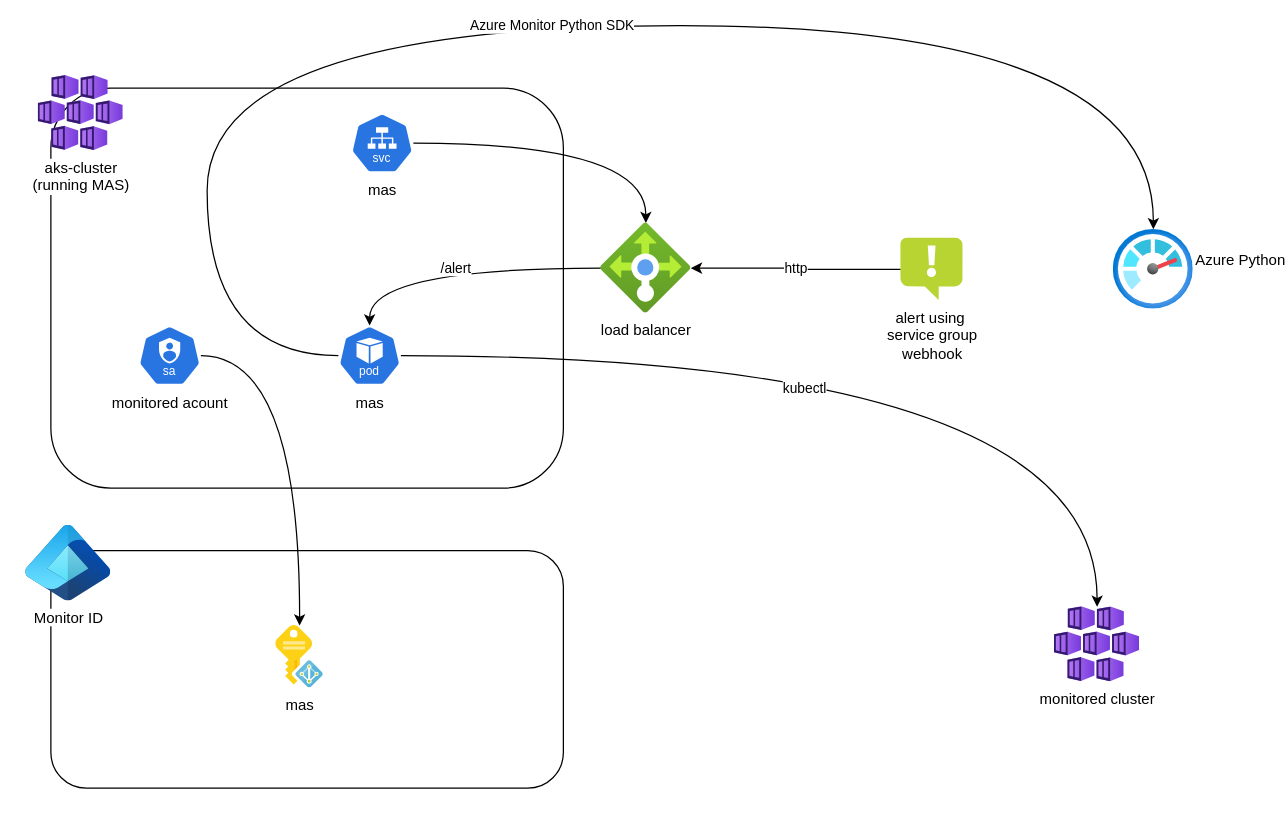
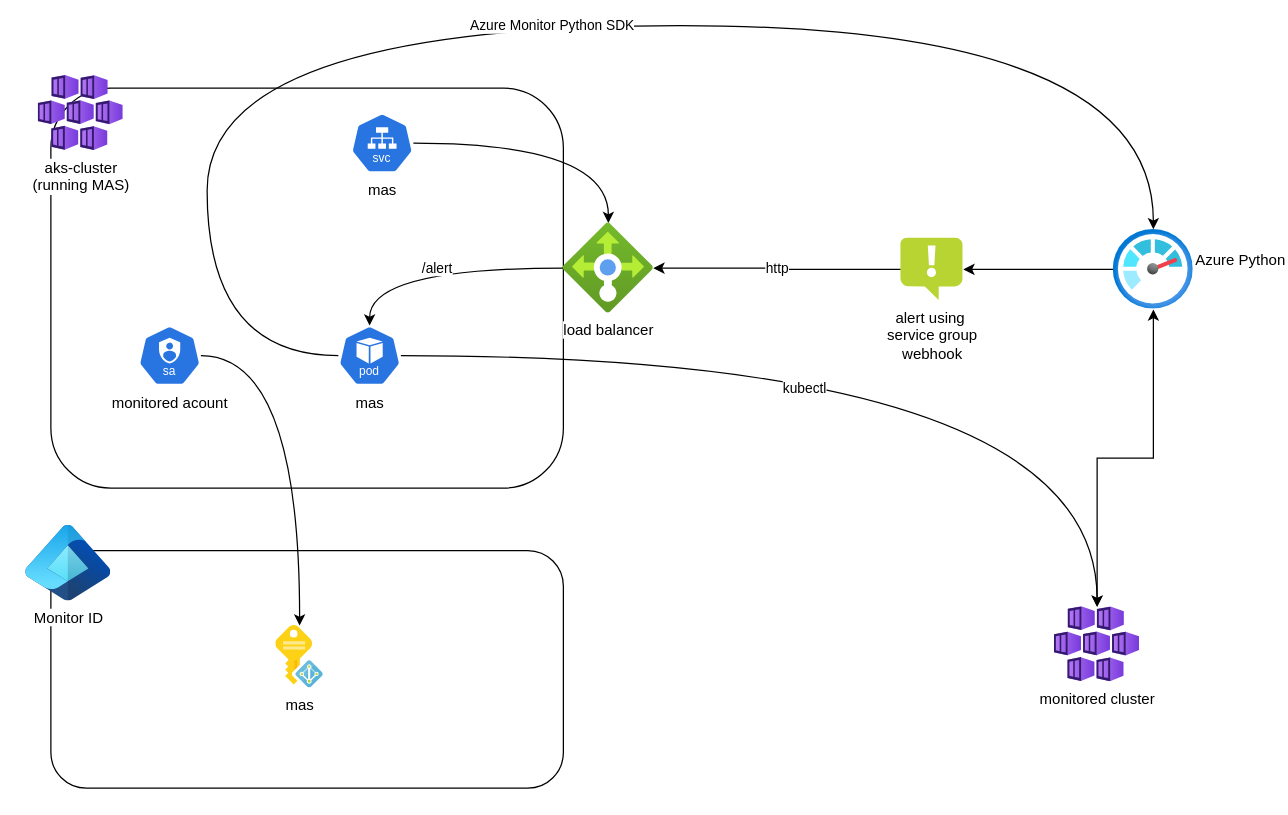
  <mxCell id="0" />
  <mxCell id="1" parent="0" />
  <mxCell id="2" value="" style="rounded=1;whiteSpace=wrap;html=1;" vertex="1" parent="1"><mxGeometry x="40" y="440" width="410" height="190" as="geometry" /></mxCell>
  <mxCell id="3" value="" style="rounded=1;whiteSpace=wrap;html=1;" vertex="1" parent="1"><mxGeometry x="40" y="70" width="410" height="320" as="geometry" /></mxCell>
  <mxCell id="4" value="aks-cluster&lt;div&gt;(running MAS)&lt;/div&gt;" style="image;aspect=fixed;html=1;points=[];align=center;fontSize=12;image=img/lib/azure2/compute/Kubernetes_Services.svg;" vertex="1" parent="1"><mxGeometry x="30" y="60" width="68" height="60" as="geometry" /></mxCell>
  <mxCell id="5" value="Azure Monitor Python SDK" style="edgeStyle=orthogonalEdgeStyle;rounded=0;orthogonalLoop=1;jettySize=auto;html=1;curved=1;" edge="1" parent="1" source="7" target="16"><mxGeometry relative="1" as="geometry"><Array as="points"><mxPoint x="165" y="20" /><mxPoint x="922" y="20" /></Array></mxGeometry></mxCell>
  <mxCell id="6" value="kubectl" style="edgeStyle=orthogonalEdgeStyle;rounded=0;orthogonalLoop=1;jettySize=auto;html=1;curved=1;" edge="1" parent="1" source="7" target="19"><mxGeometry x="-0.148" y="-26" relative="1" as="geometry"><mxPoint as="offset" /></mxGeometry></mxCell>
  <mxCell id="7" value="mas" style="aspect=fixed;sketch=0;html=1;dashed=0;whitespace=wrap;verticalLabelPosition=bottom;verticalAlign=top;fillColor=#2875E2;strokeColor=#ffffff;points=[[0.005,0.63,0],[0.1,0.2,0],[0.9,0.2,0],[0.5,0,0],[0.995,0.63,0],[0.72,0.99,0],[0.5,1,0],[0.28,0.99,0]];shape=mxgraph.kubernetes.icon2;kubernetesLabel=1;prIcon=pod" vertex="1" parent="1"><mxGeometry x="270" y="260" width="50" height="48" as="geometry" /></mxCell>
  <mxCell id="8" style="edgeStyle=orthogonalEdgeStyle;rounded=0;orthogonalLoop=1;jettySize=auto;html=1;curved=1;" edge="1" parent="1" source="9" target="13"><mxGeometry relative="1" as="geometry" /></mxCell>
  <mxCell id="9" value="mas" style="aspect=fixed;sketch=0;html=1;dashed=0;whitespace=wrap;verticalLabelPosition=bottom;verticalAlign=top;fillColor=#2875E2;strokeColor=#ffffff;points=[[0.005,0.63,0],[0.1,0.2,0],[0.9,0.2,0],[0.5,0,0],[0.995,0.63,0],[0.72,0.99,0],[0.5,1,0],[0.28,0.99,0]];shape=mxgraph.kubernetes.icon2;kubernetesLabel=1;prIcon=svc" vertex="1" parent="1"><mxGeometry x="280" y="90" width="50" height="48" as="geometry" /></mxCell>
  <mxCell id="10" style="edgeStyle=orthogonalEdgeStyle;rounded=0;orthogonalLoop=1;jettySize=auto;html=1;curved=1;" edge="1" parent="1" source="11" target="20"><mxGeometry relative="1" as="geometry" /></mxCell>
  <mxCell id="11" value="monitored acount" style="aspect=fixed;sketch=0;html=1;dashed=0;whitespace=wrap;verticalLabelPosition=bottom;verticalAlign=top;fillColor=#2875E2;strokeColor=#ffffff;points=[[0.005,0.63,0],[0.1,0.2,0],[0.9,0.2,0],[0.5,0,0],[0.995,0.63,0],[0.72,0.99,0],[0.5,1,0],[0.28,0.99,0]];shape=mxgraph.kubernetes.icon2;kubernetesLabel=1;prIcon=sa" vertex="1" parent="1"><mxGeometry x="110" y="260" width="50" height="48" as="geometry" /></mxCell>
  <mxCell id="12" value="/alert" style="edgeStyle=orthogonalEdgeStyle;rounded=0;orthogonalLoop=1;jettySize=auto;html=1;curved=1;" edge="1" parent="1" source="13" target="7"><mxGeometry relative="1" as="geometry"><mxPoint as="offset" /></mxGeometry></mxCell>
- <mxCell id="13" value="load balancer" style="image;aspect=fixed;html=1;points=[];align=center;fontSize=12;image=img/lib/azure2/networking/Load_Balancers.svg;" vertex="1" parent="1"><mxGeometry x="480" y="178" width="72" height="72" as="geometry" /></mxCell>
+ <mxCell id="13" value="load balancer" style="image;aspect=fixed;html=1;points=[];align=center;fontSize=12;image=img/lib/azure2/networking/Load_Balancers.svg;" vertex="1" parent="1"><mxGeometry x="450" y="178" width="72" height="72" as="geometry" /></mxCell>
+ <mxCell id="14" style="edgeStyle=orthogonalEdgeStyle;rounded=0;orthogonalLoop=1;jettySize=auto;html=1;startArrow=classic;startFill=1;" edge="1" parent="1" source="16" target="19"><mxGeometry relative="1" as="geometry" /></mxCell>
+ <mxCell id="15" style="edgeStyle=orthogonalEdgeStyle;rounded=0;orthogonalLoop=1;jettySize=auto;html=1;" edge="1" parent="1" source="16" target="18"><mxGeometry relative="1" as="geometry" /></mxCell>
  <mxCell id="16" value="Azure Python&lt;div&gt;&lt;br&gt;&lt;/div&gt;" style="image;aspect=fixed;html=1;points=[];align=left;fontSize=12;image=img/lib/azure2/management_governance/Monitor.svg;labelPosition=right;verticalLabelPosition=middle;verticalAlign=middle;" vertex="1" parent="1"><mxGeometry x="890" y="183" width="64" height="64" as="geometry" /></mxCell>
  <mxCell id="17" value="http" style="edgeStyle=orthogonalEdgeStyle;rounded=0;orthogonalLoop=1;jettySize=auto;html=1;" edge="1" parent="1" source="18" target="13"><mxGeometry relative="1" as="geometry" /></mxCell>
  <mxCell id="18" value="alert using&amp;nbsp;&lt;div&gt;service group&lt;/div&gt;&lt;div&gt;webhook&lt;/div&gt;" style="image;sketch=0;aspect=fixed;html=1;points=[];align=center;fontSize=12;image=img/lib/mscae/Notification.svg;" vertex="1" parent="1"><mxGeometry x="720" y="190" width="50" height="50" as="geometry" /></mxCell>
  <mxCell id="19" value="monitored cluster" style="image;aspect=fixed;html=1;points=[];align=center;fontSize=12;image=img/lib/azure2/compute/Kubernetes_Services.svg;" vertex="1" parent="1"><mxGeometry x="843" y="485" width="68" height="60" as="geometry" /></mxCell>
  <mxCell id="20" value="mas" style="image;sketch=0;aspect=fixed;html=1;points=[];align=center;fontSize=12;image=img/lib/mscae/Managed_Identities.svg;" vertex="1" parent="1"><mxGeometry x="220" y="500" width="38" height="50" as="geometry" /></mxCell>
  <mxCell id="21" value="Monitor ID" style="image;aspect=fixed;html=1;points=[];align=center;fontSize=12;image=img/lib/azure2/other/Entra_Identity.svg;" vertex="1" parent="1"><mxGeometry x="20" y="420" width="68" height="60.44" as="geometry" /></mxCell>
